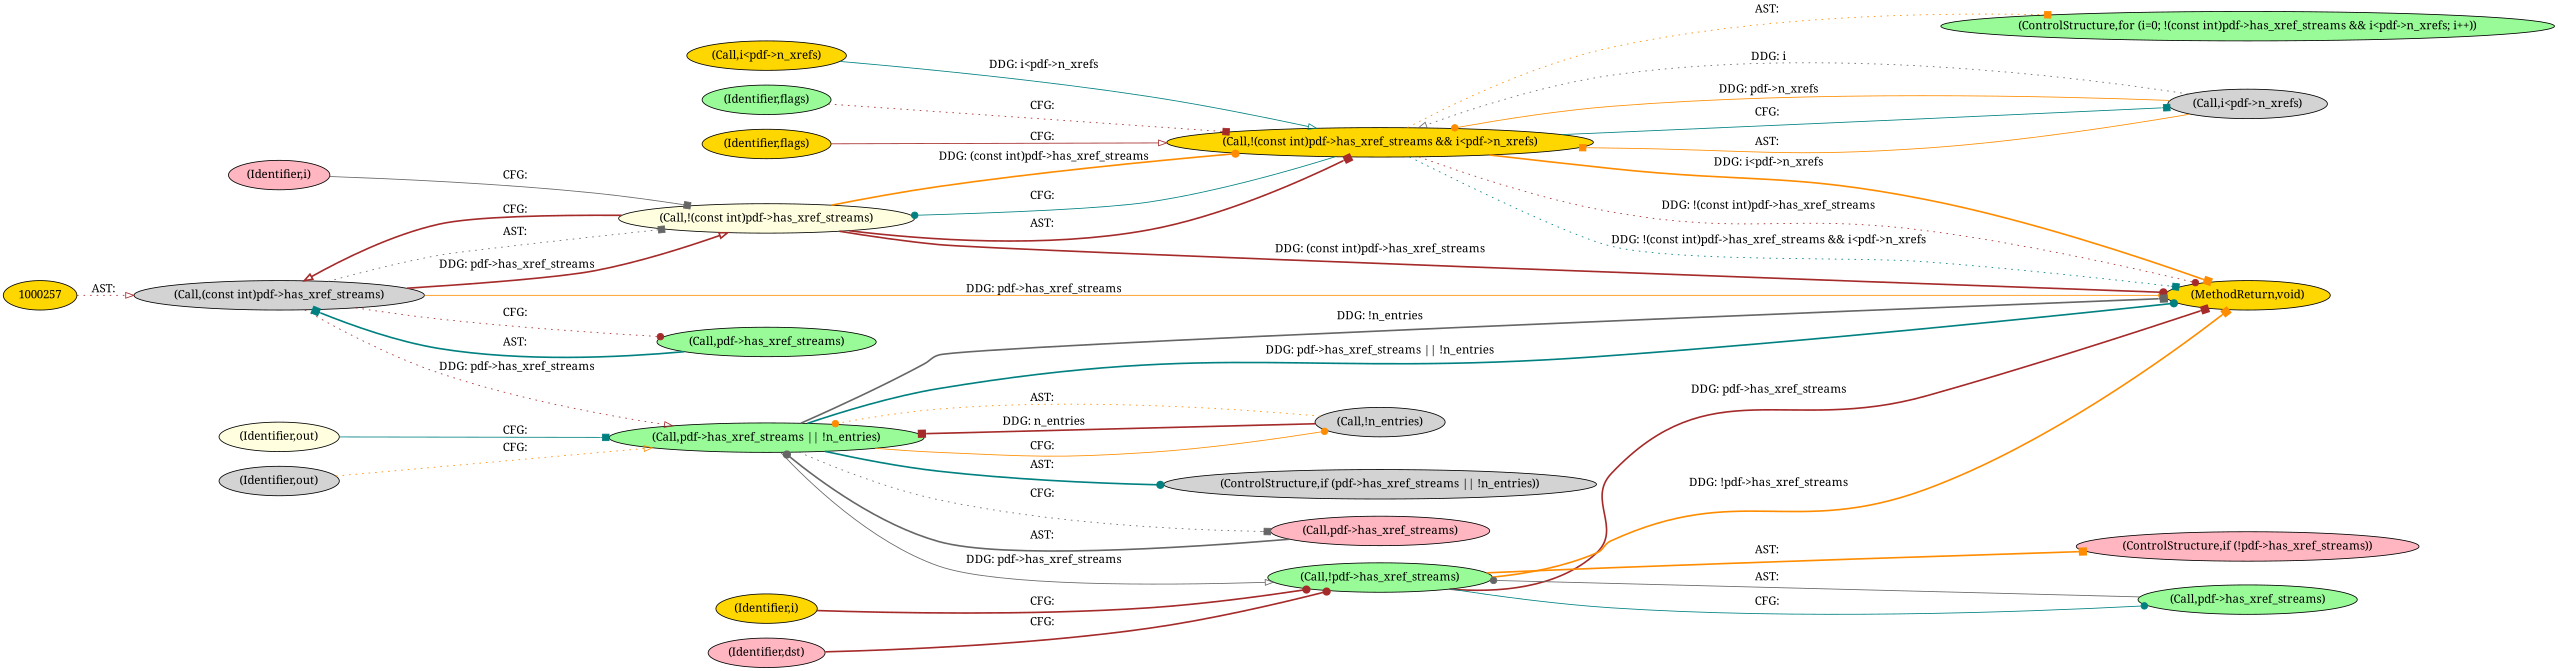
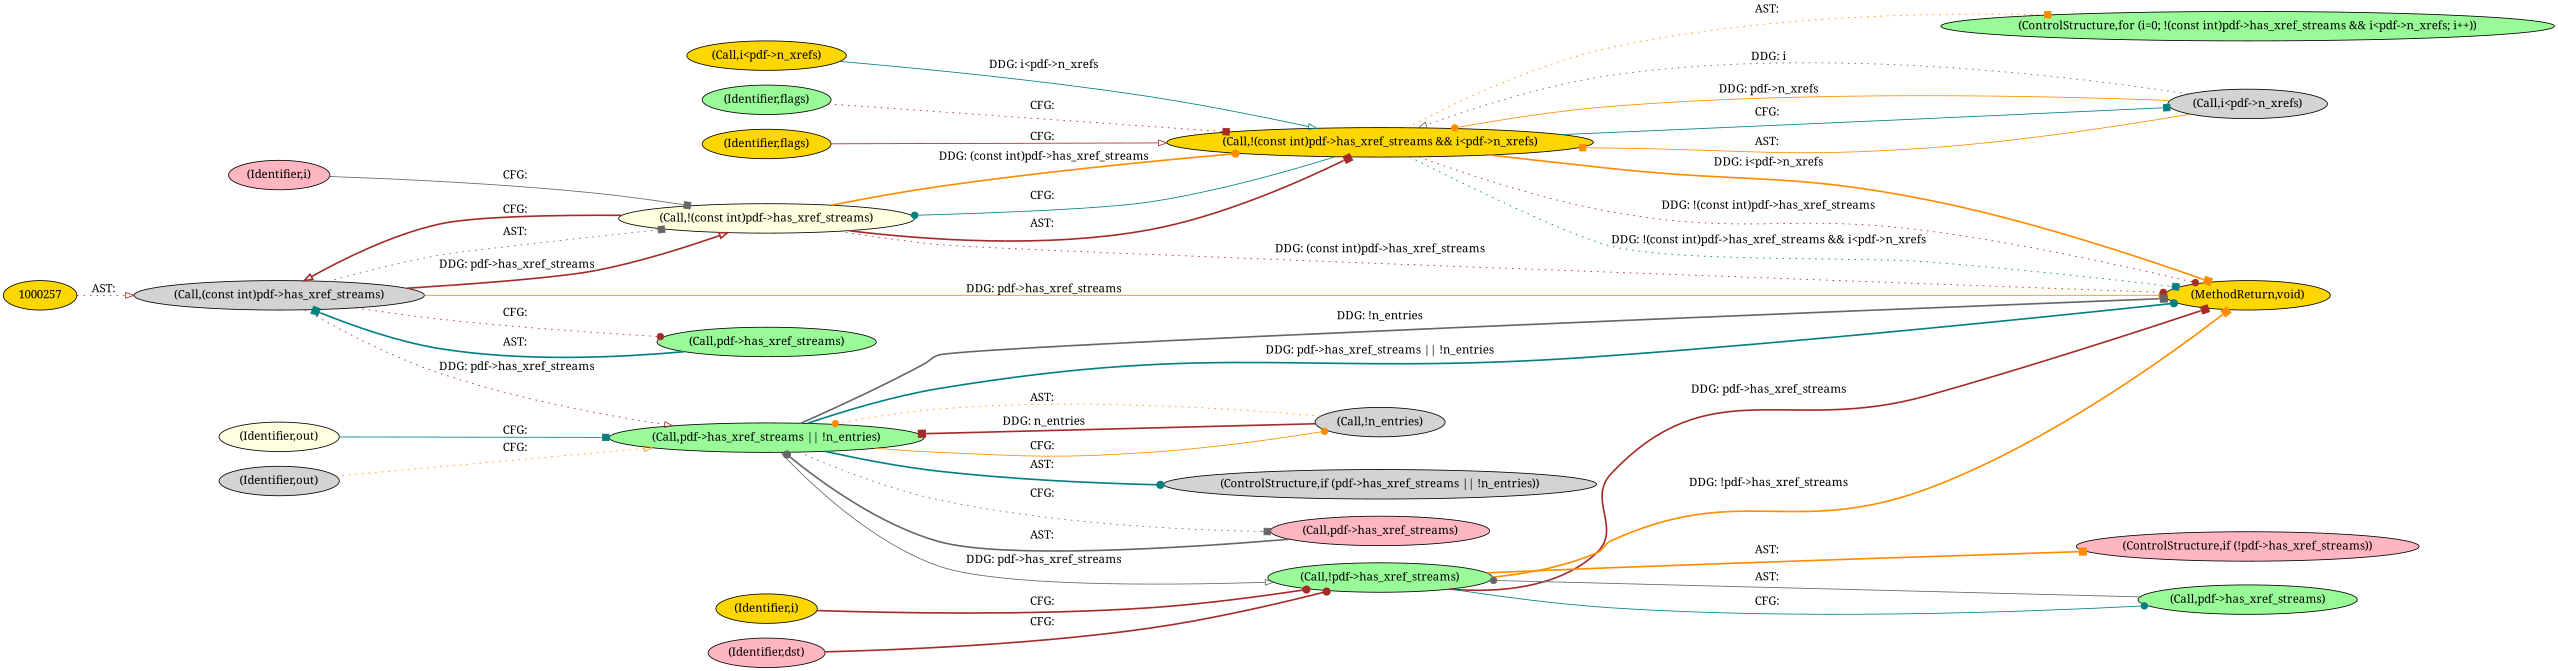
  digraph {
    fontname="Noto Serif"
    rankdir=LR
    node [fillcolor=palegreen fontname="Noto Serif" style=filled]
    edge [arrowhead=box color=brown fontname="Noto Serif" style=bold]
    n1 [fillcolor=lightgrey label="(Call,(const int)pdf->has_xref_streams)"]
    n2 [fillcolor=lightyellow label="(Call,!(const int)pdf->has_xref_streams)"]
    n3 [label="(Call,pdf->has_xref_streams || !n_entries)"]
    n4 [label="(Call,pdf->has_xref_streams)"]
    n5 [fillcolor=gold label="(MethodReturn,void)"]
    n6 [fillcolor=gold label="(Call,!(const int)pdf->has_xref_streams && i<pdf->n_xrefs)"]
    n7 [label="(Call,!pdf->has_xref_streams)"]
    n8 [fillcolor=lightpink label="(Call,pdf->has_xref_streams)"]
    n9 [fillcolor=lightgrey label="(Call,!n_entries)"]
    n10 [fillcolor=lightgrey label="(ControlStructure,if (pdf->has_xref_streams || !n_entries))"]
    n11 [fillcolor=lightgrey label="(Call,i<pdf->n_xrefs)"]
    n12 [label="(ControlStructure,for (i=0; !(const int)pdf->has_xref_streams && i<pdf->n_xrefs; i++))"]
    n13 [fillcolor=lightpink label="(ControlStructure,if (!pdf->has_xref_streams))"]
    n14 [label="(Call,pdf->has_xref_streams)"]
    n15 [fillcolor=gold label="(Call,i<pdf->n_xrefs)"]
    n16 [fillcolor=gold label="(Identifier,i)"]
    n17 [fillcolor=lightyellow label="(Identifier,out)"]
    n18 [fillcolor=lightpink label="(Identifier,dst)"]
    n19 [fillcolor=lightgrey label="(Identifier,out)"]
    n20 [label="(Identifier,flags)"]
    n21 [fillcolor=gold label="(Identifier,flags)"]
    n22 [fillcolor=lightpink label="(Identifier,i)"]
    1000257 [fillcolor=gold]
    n1 -> n2 [color=gray40 label="AST: " style=dotted]
    n1 -> n2 [arrowhead=onormal label="DDG: pdf->has_xref_streams"]
    n1 -> n3 [arrowhead=onormal label="DDG: pdf->has_xref_streams" style=dotted]
    n1 -> n4 [arrowhead=dot label="CFG: " style=dotted]
    n1 -> n5 [arrowhead=dot color=darkorange label="DDG: pdf->has_xref_streams" style=solid]
    n2 -> n1 [arrowhead=onormal label="CFG: "]
-   n2 -> n5 [arrowhead=dot label="DDG: (const int)pdf->has_xref_streams"]
+   n2 -> n5 [arrowhead=dot label="DDG: (const int)pdf->has_xref_streams" style=dotted]
    n2 -> n6 [label="AST: "]
    n2 -> n6 [arrowhead=dot color=darkorange label="DDG: (const int)pdf->has_xref_streams"]
    n3 -> n5 [color=gray40 label="DDG: !n_entries"]
    n3 -> n5 [arrowhead=dot color=teal label="DDG: pdf->has_xref_streams || !n_entries"]
    n3 -> n7 [arrowhead=onormal color=gray40 label="DDG: pdf->has_xref_streams" style=solid]
    n3 -> n8 [color=gray40 label="CFG: " style=dotted]
    n3 -> n9 [arrowhead=dot color=darkorange label="CFG: " style=solid]
    n3 -> n10 [arrowhead=dot color=teal label="AST: "]
    n4 -> n1 [color=teal label="AST: "]
    n6 -> n2 [arrowhead=dot color=teal label="CFG: " style=solid]
    n6 -> n5 [arrowhead=dot label="DDG: !(const int)pdf->has_xref_streams" style=dotted]
    n6 -> n5 [color=teal label="DDG: !(const int)pdf->has_xref_streams && i<pdf->n_xrefs" style=dotted]
    n6 -> n5 [color=darkorange label="DDG: i<pdf->n_xrefs"]
    n6 -> n11 [color=teal label="CFG: " style=solid]
    n6 -> n12 [color=darkorange label="AST: " style=dotted]
    n7 -> n5 [label="DDG: pdf->has_xref_streams"]
    n7 -> n5 [color=darkorange label="DDG: !pdf->has_xref_streams"]
    n7 -> n13 [color=darkorange label="AST: "]
    n7 -> n14 [arrowhead=dot color=teal label="CFG: " style=solid]
    n8 -> n3 [arrowhead=dot color=gray40 label="AST: "]
    n9 -> n3 [arrowhead=dot color=darkorange label="AST: " style=dotted]
    n9 -> n3 [label="DDG: n_entries"]
    n11 -> n6 [color=darkorange label="AST: " style=solid]
    n11 -> n6 [arrowhead=onormal color=gray40 label="DDG: i" style=dotted]
    n11 -> n6 [arrowhead=dot color=darkorange label="DDG: pdf->n_xrefs" style=solid]
    n14 -> n7 [arrowhead=dot color=gray40 label="AST: " style=solid]
    n15 -> n6 [arrowhead=onormal color=teal label="DDG: i<pdf->n_xrefs" style=solid]
    n16 -> n7 [arrowhead=dot label="CFG: "]
    n17 -> n3 [color=teal label="CFG: " style=solid]
    n18 -> n7 [arrowhead=dot label="CFG: "]
    n19 -> n3 [arrowhead=onormal color=darkorange label="CFG: " style=dotted]
    n20 -> n6 [label="CFG: " style=dotted]
    n21 -> n6 [arrowhead=onormal label="CFG: " style=solid]
    n22 -> n2 [color=gray40 label="CFG: " style=solid]
    1000257 -> n1 [arrowhead=onormal label="AST: " style=dotted]
  }
